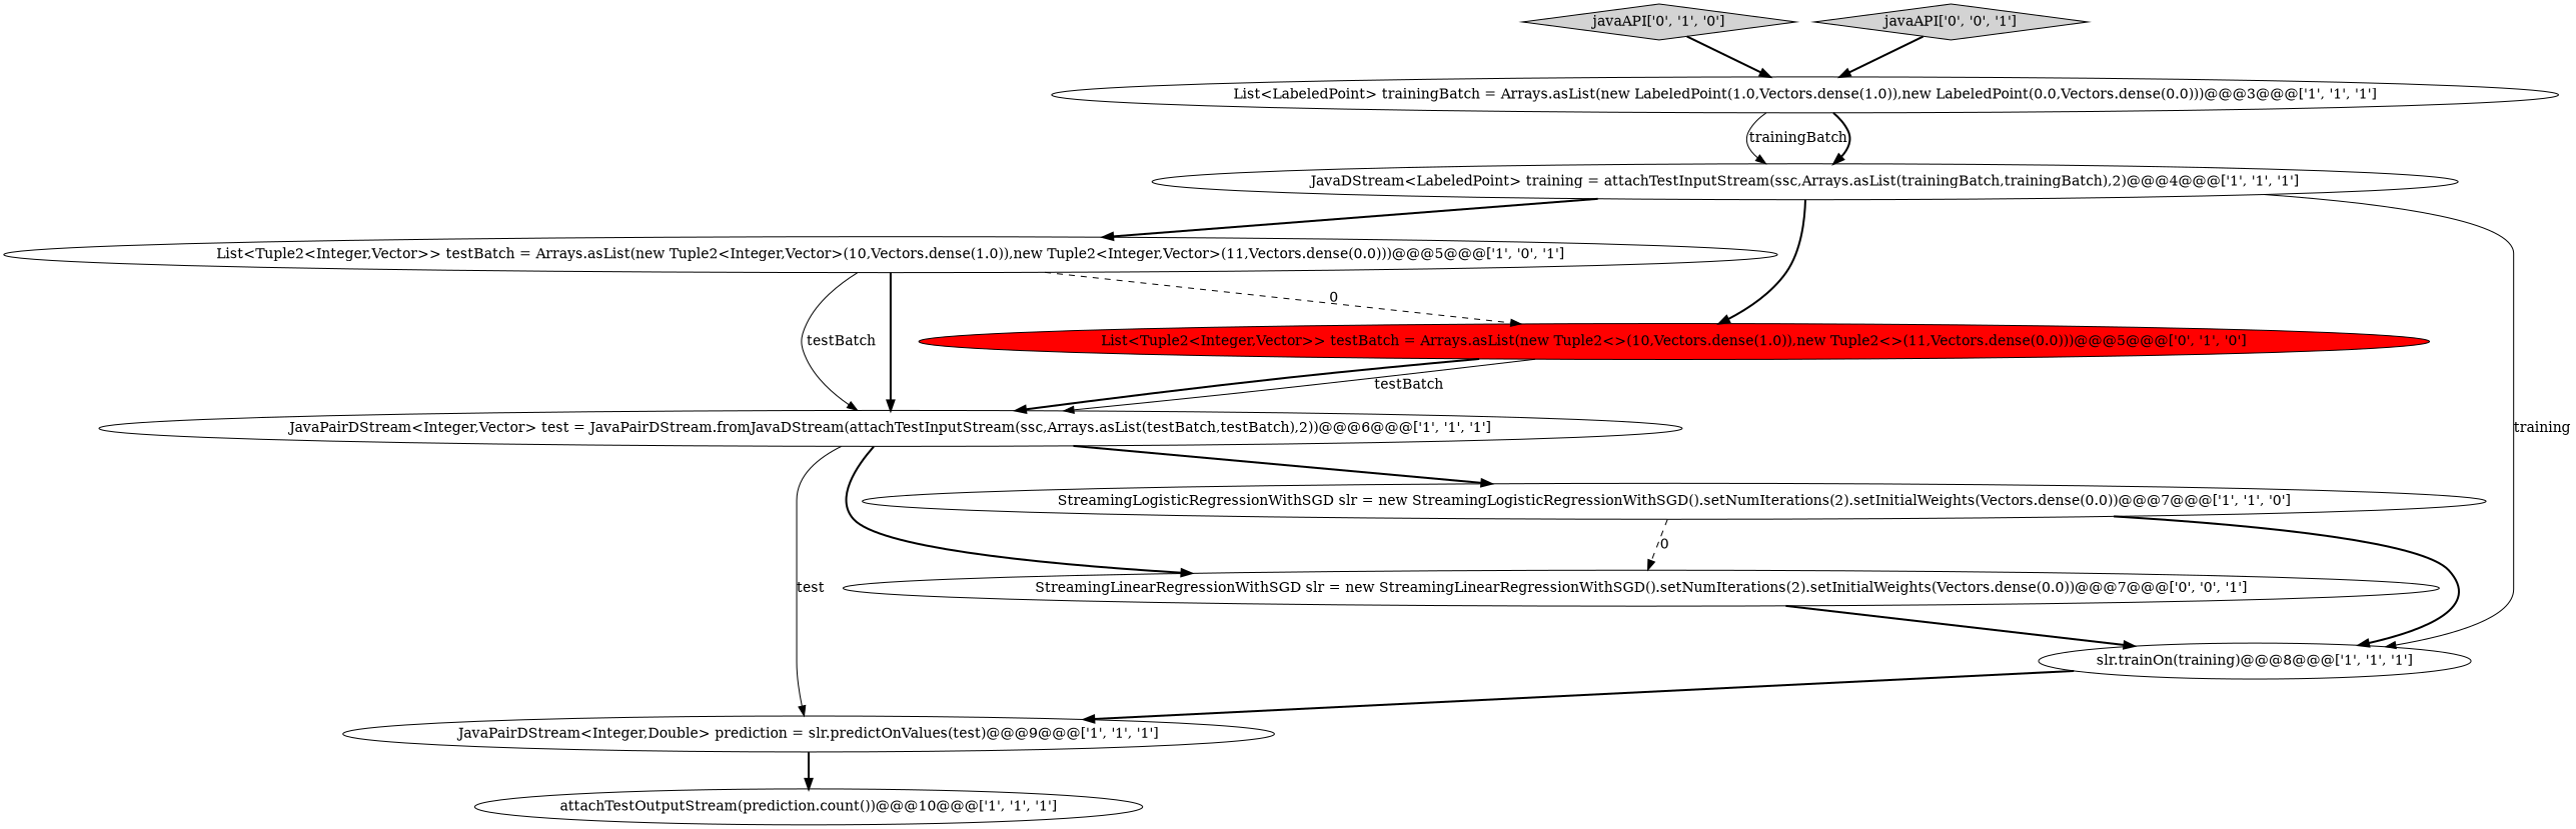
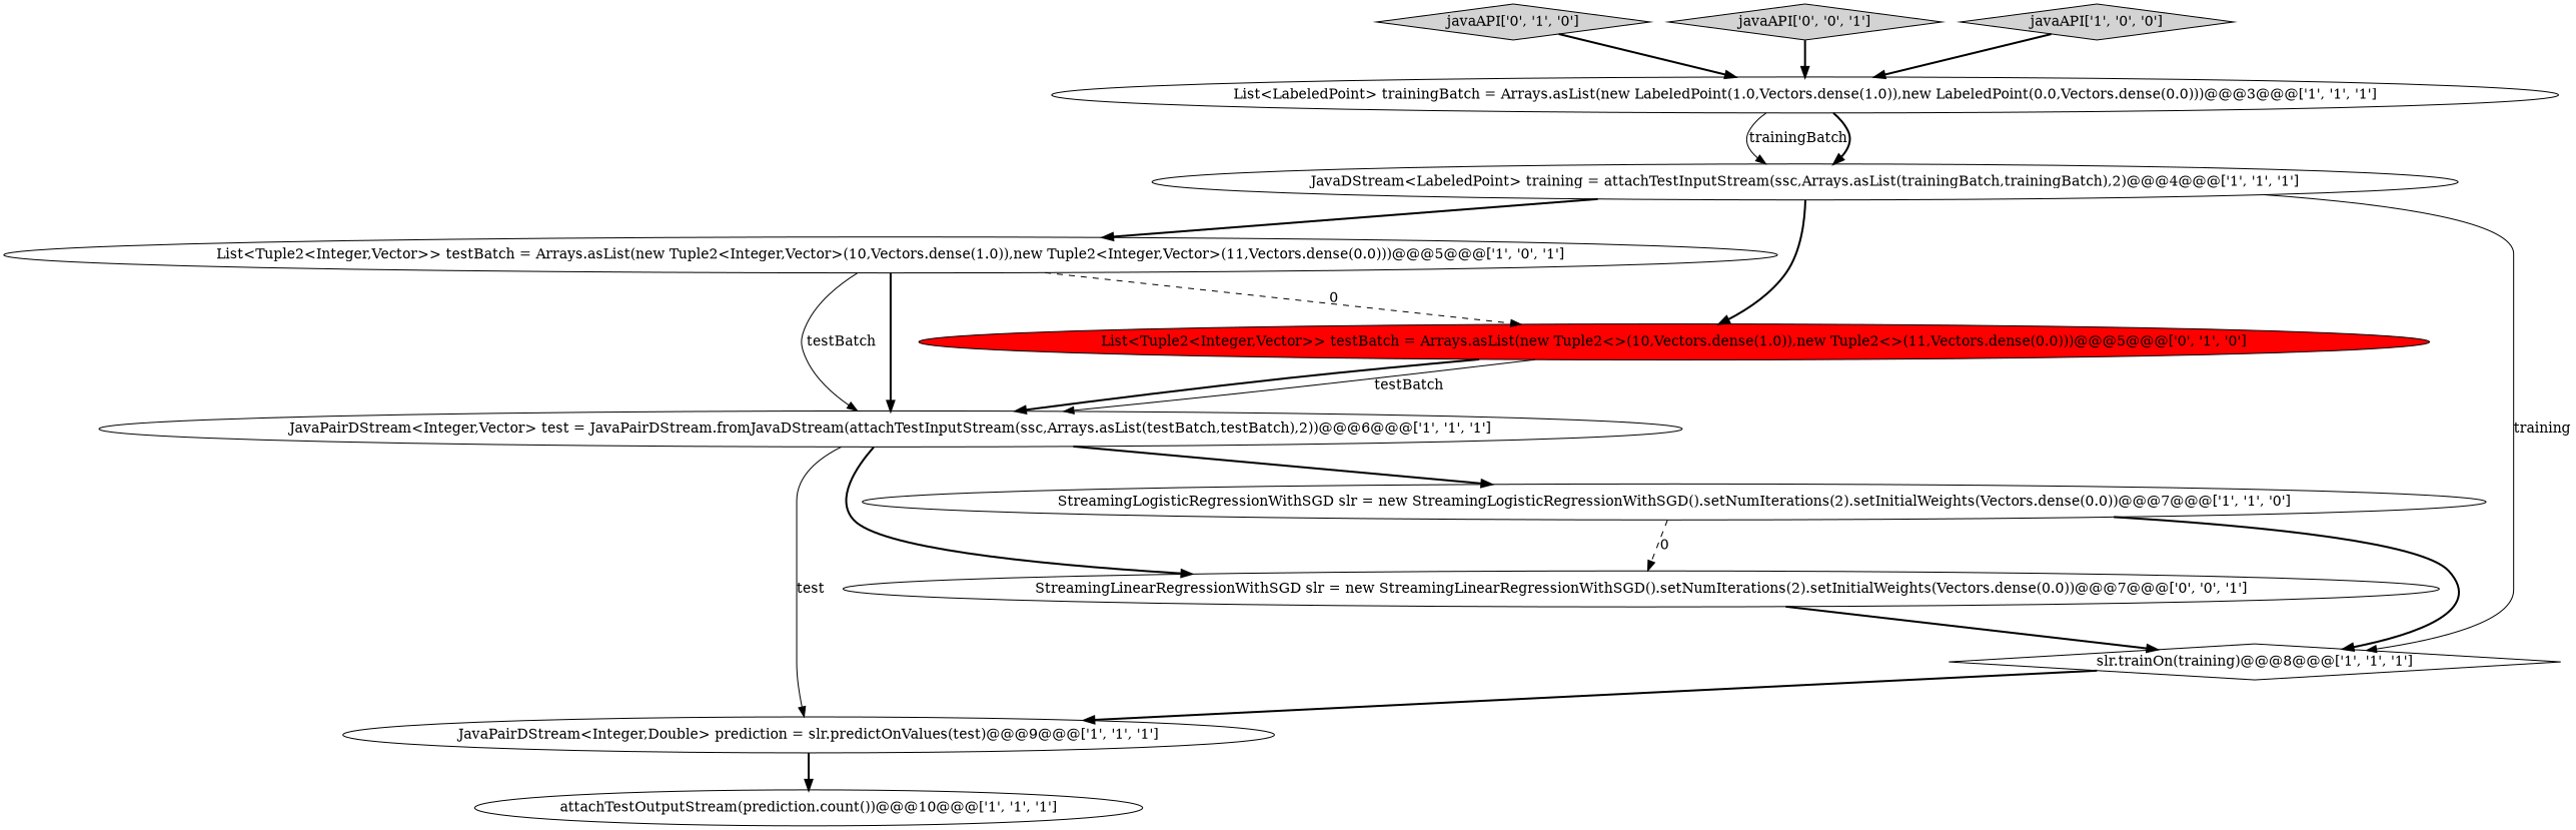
  digraph {
    node [fillcolor=white shape=ellipse style=filled]
    edge [style=bold]
    n1 [label="JavaPairDStream<Integer,Double> prediction = slr.predictOnValues(test)@@@9@@@['1', '1', '1']"]
    n2 [label="attachTestOutputStream(prediction.count())@@@10@@@['1', '1', '1']"]
    n3 [label="List<Tuple2<Integer,Vector>> testBatch = Arrays.asList(new Tuple2<Integer,Vector>(10,Vectors.dense(1.0)),new Tuple2<Integer,Vector>(11,Vectors.dense(0.0)))@@@5@@@['1', '0', '1']"]
    n4 [fillcolor=red label="List<Tuple2<Integer,Vector>> testBatch = Arrays.asList(new Tuple2<>(10,Vectors.dense(1.0)),new Tuple2<>(11,Vectors.dense(0.0)))@@@5@@@['0', '1', '0']"]
    n5 [label="JavaPairDStream<Integer,Vector> test = JavaPairDStream.fromJavaDStream(attachTestInputStream(ssc,Arrays.asList(testBatch,testBatch),2))@@@6@@@['1', '1', '1']"]
    n6 [label="StreamingLinearRegressionWithSGD slr = new StreamingLinearRegressionWithSGD().setNumIterations(2).setInitialWeights(Vectors.dense(0.0))@@@7@@@['0', '0', '1']"]
    n7 [label="StreamingLogisticRegressionWithSGD slr = new StreamingLogisticRegressionWithSGD().setNumIterations(2).setInitialWeights(Vectors.dense(0.0))@@@7@@@['1', '1', '0']"]
-   n8 [label="slr.trainOn(training)@@@8@@@['1', '1', '1']"]
+   n8 [label="slr.trainOn(training)@@@8@@@['1', '1', '1']" shape=diamond]
    n9 [label="List<LabeledPoint> trainingBatch = Arrays.asList(new LabeledPoint(1.0,Vectors.dense(1.0)),new LabeledPoint(0.0,Vectors.dense(0.0)))@@@3@@@['1', '1', '1']"]
    n10 [label="JavaDStream<LabeledPoint> training = attachTestInputStream(ssc,Arrays.asList(trainingBatch,trainingBatch),2)@@@4@@@['1', '1', '1']"]
    n11 [fillcolor=lightgray label="javaAPI['0', '1', '0']" shape=diamond]
    n12 [fillcolor=lightgray label="javaAPI['0', '0', '1']" shape=diamond]
+   n13 [fillcolor=lightgray label="javaAPI['1', '0', '0']" shape=diamond]
    n1 -> n2
    n3 -> n4 [label=0 style=dashed]
    n3 -> n5 [label=testBatch style=solid]
    n3 -> n5
    n4 -> n5
    n4 -> n5 [label=testBatch style=solid]
    n5 -> n1 [label=test style=solid]
    n5 -> n6
    n5 -> n7
    n6 -> n8
    n7 -> n6 [label=0 style=dashed]
    n7 -> n8
    n8 -> n1
    n9 -> n10 [label=trainingBatch style=solid]
    n9 -> n10
    n10 -> n3
    n10 -> n4
    n10 -> n8 [label=training style=solid]
    n11 -> n9
    n12 -> n9
+   n13 -> n9
  }
